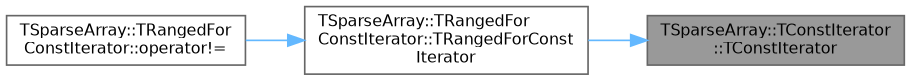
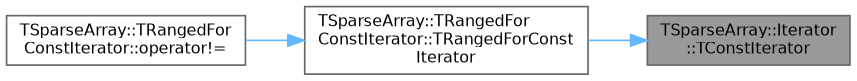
  digraph {
    rankdir=RL
    node [color=grey40 fillcolor=white fontname=Helvetica fontsize=10 shape=box style=filled]
    edge [color=steelblue1 dir=back fontname=Helvetica fontsize=10 labelfontname=Helvetica labelfontsize=10 style=solid]
-   n1 [color=gray40 fillcolor=grey60 fontcolor=black height=0.2 label="TSparseArray::TConstIterator\l::TConstIterator" width=0.4]
+   n1 [color=gray40 fillcolor=grey60 fontcolor=black height=0.2 label="TSparseArray::Iterator\l::TConstIterator" width=0.4]
    n2 [height=0.2 label="TSparseArray::TRangedFor\lConstIterator::TRangedForConst\lIterator" width=0.4]
    n3 [height=0.2 label="TSparseArray::TRangedFor\lConstIterator::operator!=" width=0.4]
    n1 -> n2
    n2 -> n3
  }
